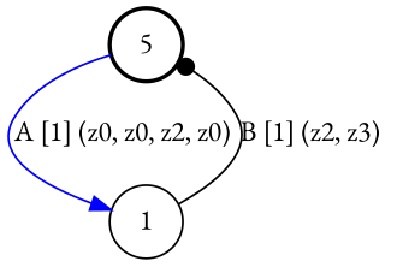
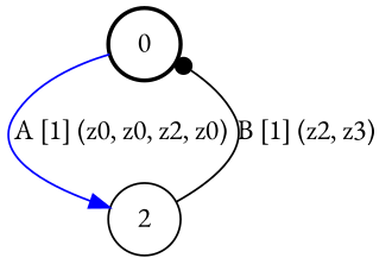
  digraph {
    fontname="EB Garamond"
    node [shape=circle fontname="EB Garamond"]
    edge [fontname="EB Garamond"]
-   0 [style=bold label=5]
-   1
+   0 [style=bold]
+   1 [label=2]
    0 -> 1 [label="A [1] (z0, z0, z2, z0) " color=blue arrowhead=normal]
    1 -> 0 [label="B [1] (z2, z3) " color=black arrowhead=dot]
  }
